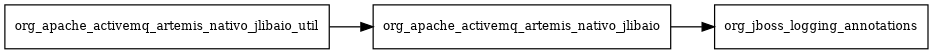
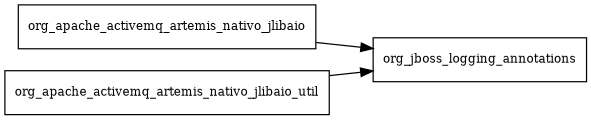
  digraph {
    rankdir=LR
    node [fontsize=10.0 shape=box]
    org_apache_activemq_artemis_nativo_jlibaio
    org_jboss_logging_annotations
    org_apache_activemq_artemis_nativo_jlibaio_util
    org_apache_activemq_artemis_nativo_jlibaio -> org_jboss_logging_annotations
-   org_apache_activemq_artemis_nativo_jlibaio_util -> org_apache_activemq_artemis_nativo_jlibaio
+   org_apache_activemq_artemis_nativo_jlibaio_util -> org_jboss_logging_annotations
  }
